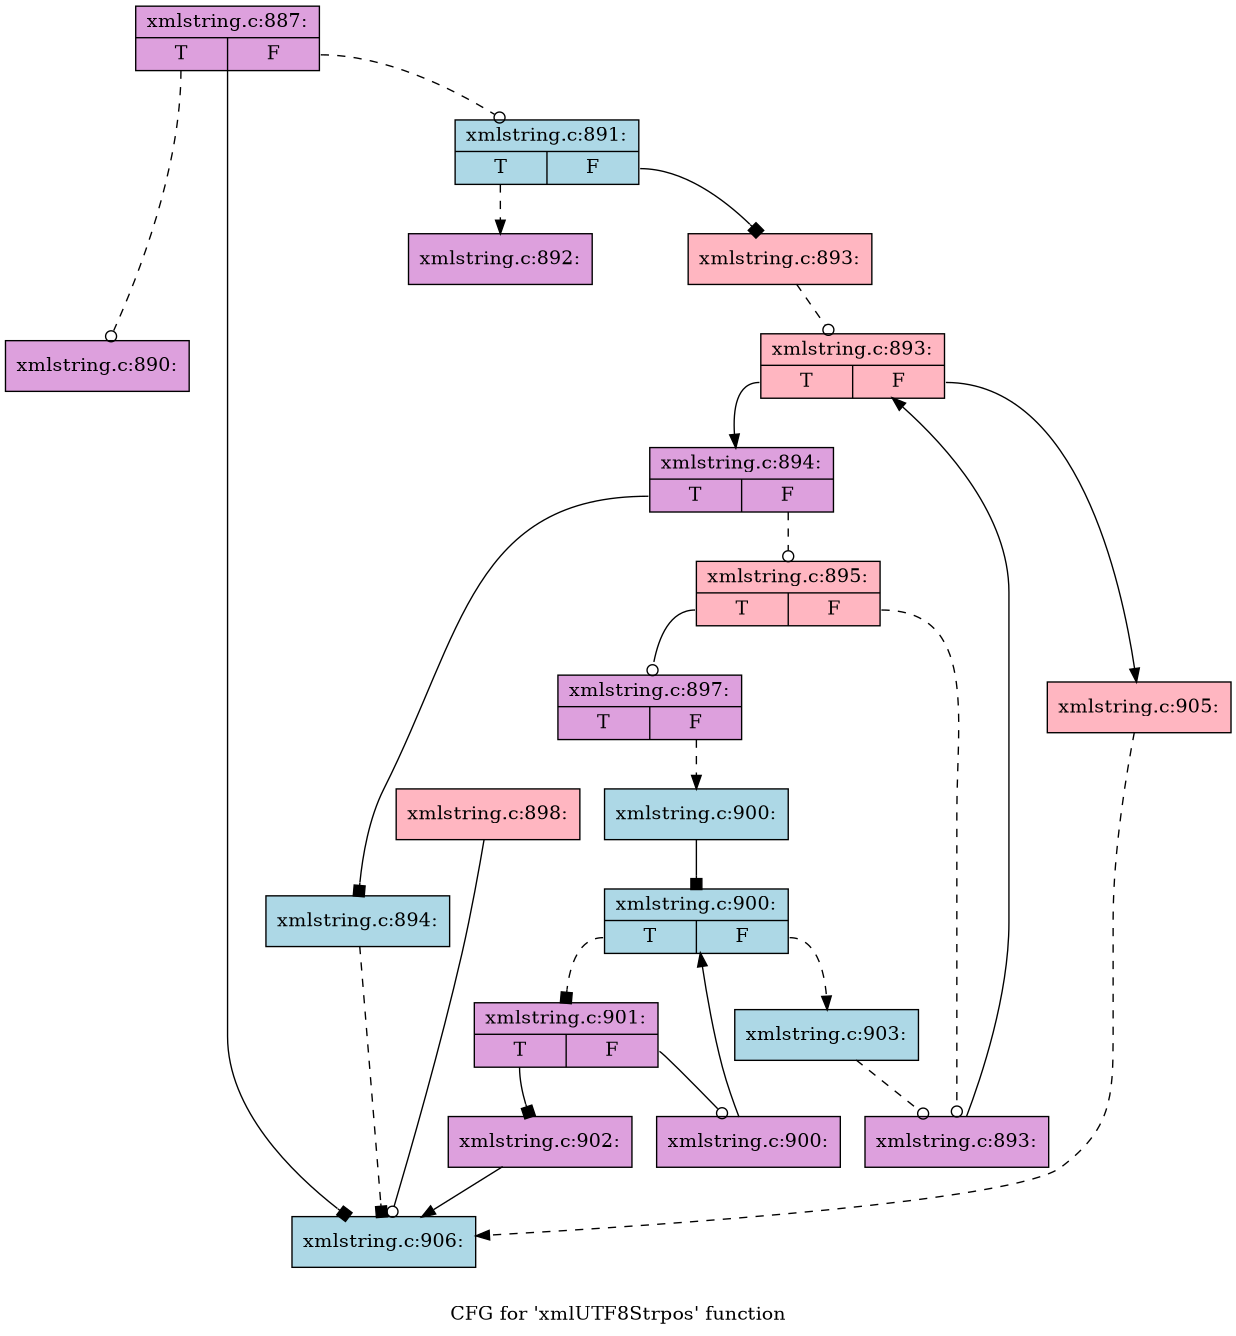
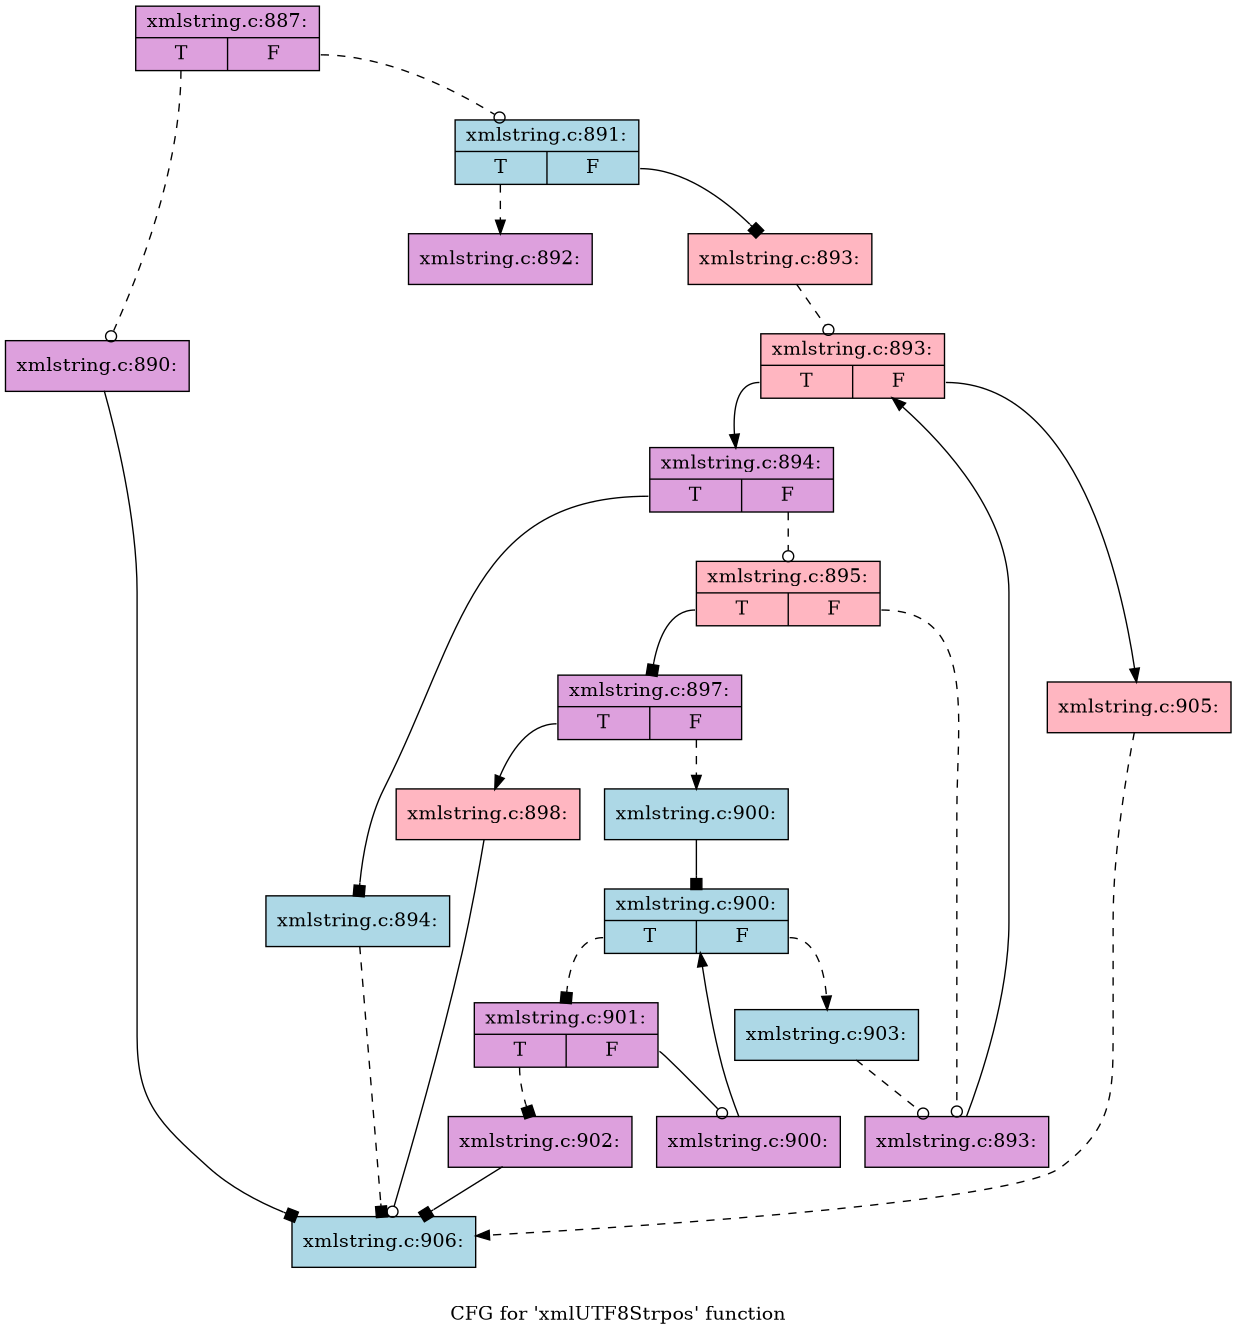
  digraph {
    label="CFG for 'xmlUTF8Strpos' function"
    node [fillcolor=plum shape=record style=filled]
    edge [arrowhead=box style=solid]
    n1 [label="{xmlstring.c:887:|{<s0>T|<s1>F}}"]
    n2 [label="{xmlstring.c:890:}"]
    n3 [fillcolor=lightblue label="{xmlstring.c:891:|{<s0>T|<s1>F}}"]
    n4 [fillcolor=lightblue label="{xmlstring.c:906:}"]
    n5 [label="{xmlstring.c:892:}"]
    n6 [fillcolor=lightpink label="{xmlstring.c:893:}"]
    n7 [fillcolor=lightpink label="{xmlstring.c:893:|{<s0>T|<s1>F}}"]
    n8 [label="{xmlstring.c:894:|{<s0>T|<s1>F}}"]
    n9 [fillcolor=lightpink label="{xmlstring.c:905:}"]
    n10 [fillcolor=lightblue label="{xmlstring.c:894:}"]
    n11 [fillcolor=lightpink label="{xmlstring.c:895:|{<s0>T|<s1>F}}"]
    n12 [label="{xmlstring.c:897:|{<s0>T|<s1>F}}"]
    n13 [label="{xmlstring.c:893:}"]
    n14 [fillcolor=lightpink label="{xmlstring.c:898:}"]
    n15 [fillcolor=lightblue label="{xmlstring.c:900:}"]
    n16 [fillcolor=lightblue label="{xmlstring.c:900:|{<s0>T|<s1>F}}"]
    n17 [label="{xmlstring.c:901:|{<s0>T|<s1>F}}"]
    n18 [fillcolor=lightblue label="{xmlstring.c:903:}"]
    n19 [label="{xmlstring.c:902:}"]
    n20 [label="{xmlstring.c:900:}"]
    n1 -> n2 [arrowhead=odot style=dashed tailport=s0]
    n1 -> n3 [arrowhead=odot style=dashed tailport=s1]
-   n1 -> n4
+   n2 -> n4
    n3 -> n5 [arrowhead=normal style=dashed tailport=s0]
    n3 -> n6 [tailport=s1]
    n6 -> n7 [arrowhead=odot style=dashed]
    n7 -> n8 [arrowhead=normal tailport=s0]
    n7 -> n9 [arrowhead=normal tailport=s1]
    n8 -> n10 [tailport=s0]
    n8 -> n11 [arrowhead=odot style=dashed tailport=s1]
    n9 -> n4 [arrowhead=normal style=dashed]
    n10 -> n4 [style=dashed]
-   n11 -> n12 [arrowhead=odot tailport=s0]
+   n11 -> n12 [tailport=s0]
    n11 -> n13 [arrowhead=odot style=dashed tailport=s1]
+   n12 -> n14 [arrowhead=normal tailport=s0]
    n12 -> n15 [arrowhead=normal style=dashed tailport=s1]
    n13 -> n7 [arrowhead=normal]
    n14 -> n4 [arrowhead=odot]
    n15 -> n16
    n16 -> n17 [style=dashed tailport=s0]
    n16 -> n18 [arrowhead=normal style=dashed tailport=s1]
-   n17 -> n19 [tailport=s0]
+   n17 -> n19 [style=dashed tailport=s0]
    n17 -> n20 [arrowhead=odot tailport=s1]
    n18 -> n13 [arrowhead=odot style=dashed]
-   n19 -> n4 [arrowhead=normal]
+   n19 -> n4
    n20 -> n16 [arrowhead=normal]
  }
